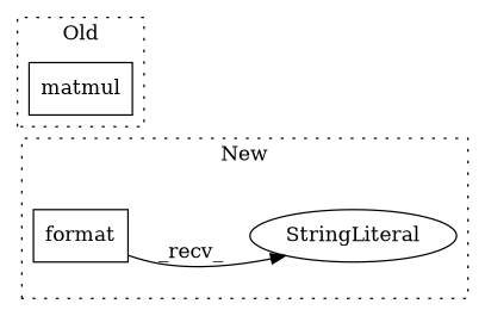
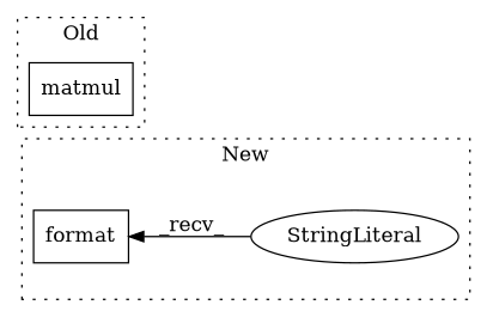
  digraph {
    rankdir=LR
    node [a=32 l="7,1" shape=box]
    n1 [label=format s="3936,4015"]
    n2 [a=45 l=36 label=StringLiteral s=3899 shape=ellipse]
    n3 [label=matmul s="2498,2527"]
    subgraph cluster_1 {
      label=New
      style=dotted
      n1
      n2
    }
    subgraph cluster_2 {
      label=Old
      style=dotted
      n3
    }
-   n1 -> n2 [label=_recv_]
+   n2 -> n1 [label=_recv_]
  }
